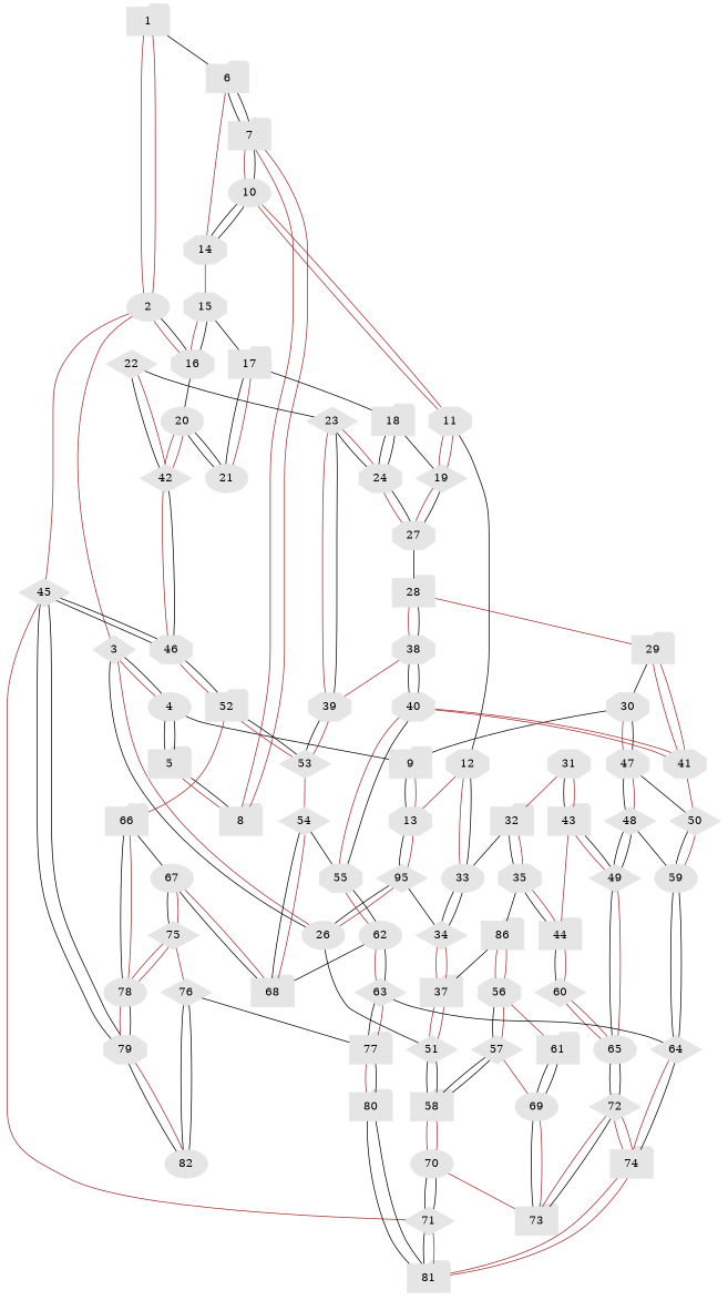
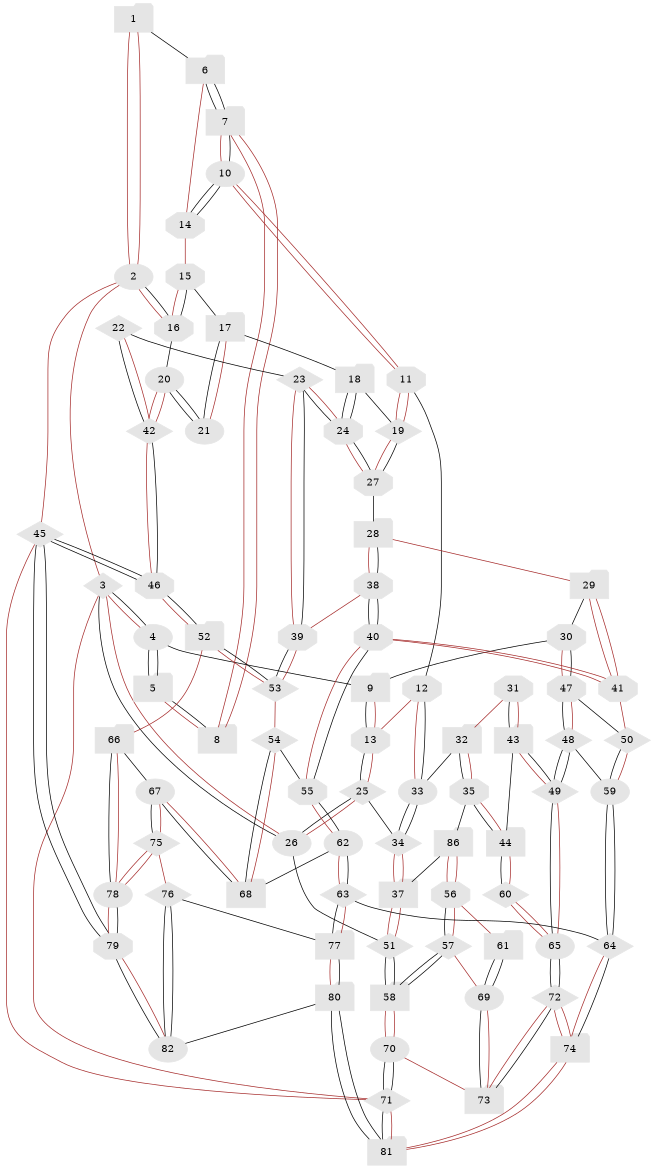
  graph {
    node [color=gray90 shape=folder style=filled]
    edge [color=black]
    2 [shape=ellipse]
    1
    6
    3 [shape=diamond]
    16 [shape=octagon]
    45 [shape=diamond]
    7
    14 [shape=octagon]
    4 [shape=ellipse]
    26 [shape=ellipse]
    71 [shape=diamond]
    20 [shape=ellipse]
    46 [shape=octagon]
    79 [shape=octagon]
    5
    9
    51 [shape=diamond]
    81
    8
    13 [shape=octagon]
    10 [shape=ellipse]
    15 [shape=octagon]
    11 [shape=octagon]
-   25 [shape=diamond label=95]
+   25 [shape=diamond]
    12 [shape=octagon]
    19 [shape=diamond]
    33 [shape=ellipse]
    27 [shape=octagon]
    34 [shape=diamond]
    17
    18
    21 [shape=ellipse]
    42 [shape=diamond]
    24 [shape=octagon]
    28
    22 [shape=diamond]
    23 [shape=diamond]
    39 [shape=octagon]
    53 [shape=diamond]
    37
    58
    29
    38 [shape=octagon]
    30 [shape=octagon]
    41 [shape=octagon]
    40 [shape=octagon]
    47 [shape=octagon]
    50 [shape=diamond]
    31 [shape=octagon]
    32
    43
    48 [shape=diamond]
    35 [shape=octagon]
    44
    49 [shape=diamond]
    n56 [label=86]
    56 [shape=octagon]
    60 [shape=diamond]
    57 [shape=diamond]
    61
    55 [shape=octagon]
    54 [shape=diamond]
    62 [shape=ellipse]
    59 [shape=ellipse]
    52
    65 [shape=ellipse]
    82 [shape=ellipse]
    66
    64 [shape=diamond]
    72 [shape=diamond]
    70 [shape=ellipse]
    67 [shape=ellipse]
    78 [shape=ellipse]
    68
    63 [shape=diamond]
    69 [shape=ellipse]
    73
    74
    77
    80
    75 [shape=diamond]
    76 [shape=diamond]
    2 -- 3 [color=brown]
    2 -- 16 [color=brown]
    2 -- 16
    2 -- 45 [color=brown]
    1 -- 2 [color=brown]
    1 -- 2 [color=brown]
    1 -- 6
    6 -- 7
    6 -- 7
    6 -- 14 [color=brown]
    3 -- 4 [color=brown]
    3 -- 4
    3 -- 26
    3 -- 26 [color=brown]
+   3 -- 71 [color=brown]
    16 -- 20
    45 -- 71 [color=brown]
    45 -- 46
    45 -- 46
    45 -- 79
    45 -- 79
    7 -- 8 [color=brown]
    7 -- 8 [color=brown]
    7 -- 10 [color=brown]
    7 -- 10
    14 -- 15 [color=brown]
    4 -- 5
    4 -- 5
    4 -- 9
    26 -- 51
    71 -- 81
    71 -- 81 [color=brown]
    20 -- 21
    20 -- 21
    20 -- 42 [color=brown]
    20 -- 42 [color=brown]
    46 -- 52 [color=brown]
    46 -- 52
    79 -- 82
    79 -- 82 [color=brown]
    5 -- 8 [color=brown]
    5 -- 8
    9 -- 13
    9 -- 13 [color=brown]
    51 -- 58
    51 -- 58
    13 -- 25
    13 -- 25 [color=brown]
    10 -- 14
    10 -- 14
    10 -- 11 [color=brown]
    10 -- 11 [color=brown]
    15 -- 16 [color=brown]
    15 -- 16
    15 -- 17
    11 -- 12
    11 -- 19 [color=brown]
    11 -- 19 [color=brown]
    25 -- 26
    25 -- 26 [color=brown]
    25 -- 34
    12 -- 13 [color=brown]
    12 -- 33 [color=brown]
    12 -- 33
    19 -- 27 [color=brown]
    19 -- 27
    33 -- 34
    33 -- 34
    27 -- 28
    34 -- 37 [color=brown]
    34 -- 37 [color=brown]
    17 -- 18
    17 -- 21
    17 -- 21 [color=brown]
    18 -- 19
    18 -- 24
    18 -- 24
    42 -- 46 [color=brown]
    42 -- 46
    24 -- 27 [color=brown]
    24 -- 27
    28 -- 29 [color=brown]
    28 -- 38 [color=brown]
    28 -- 38
    22 -- 42
    22 -- 42 [color=brown]
    22 -- 23
    23 -- 24
    23 -- 24 [color=brown]
    23 -- 39 [color=brown]
    23 -- 39
    39 -- 53
    39 -- 53 [color=brown]
    53 -- 54 [color=brown]
    37 -- 51 [color=brown]
    37 -- 51 [color=brown]
    58 -- 70 [color=brown]
    58 -- 70 [color=brown]
    29 -- 30
    29 -- 41 [color=brown]
    29 -- 41 [color=brown]
    38 -- 39 [color=brown]
    38 -- 40
    38 -- 40
    30 -- 9
    30 -- 47 [color=brown]
    30 -- 47
    41 -- 50 [color=brown]
    40 -- 41 [color=brown]
    40 -- 41 [color=brown]
    40 -- 55 [color=brown]
    40 -- 55
    47 -- 50
    47 -- 48
    47 -- 48 [color=brown]
    50 -- 59
    50 -- 59 [color=brown]
    31 -- 32 [color=brown]
    31 -- 43
    31 -- 43 [color=brown]
    32 -- 33
    32 -- 35
    32 -- 35 [color=brown]
-   43 -- 44 [color=brown]
+   43 -- 44
    43 -- 49 [color=brown]
    43 -- 49
    48 -- 49
    48 -- 49
    48 -- 59
    35 -- 44
    35 -- 44 [color=brown]
    35 -- n56
    44 -- 60
    44 -- 60 [color=brown]
    49 -- 65
    49 -- 65 [color=brown]
    n56 -- 37
    n56 -- 56 [color=brown]
    n56 -- 56 [color=brown]
    56 -- 57
    56 -- 57 [color=brown]
    56 -- 61 [color=brown]
    60 -- 65 [color=brown]
    60 -- 65 [color=brown]
    57 -- 58
    57 -- 58
    57 -- 69 [color=brown]
    61 -- 69
    61 -- 69
    55 -- 62 [color=brown]
    55 -- 62
    54 -- 55
    54 -- 68
    54 -- 68 [color=brown]
    62 -- 68
    62 -- 63 [color=brown]
    62 -- 63
    59 -- 64
    59 -- 64
    52 -- 53 [color=brown]
    52 -- 53
    52 -- 66 [color=brown]
    65 -- 72
    65 -- 72
    66 -- 67
    66 -- 78
    66 -- 78 [color=brown]
    64 -- 74 [color=brown]
    64 -- 74
    72 -- 73 [color=brown]
    72 -- 73
    72 -- 74 [color=brown]
    72 -- 74 [color=brown]
    70 -- 71
    70 -- 71
    70 -- 73 [color=brown]
    67 -- 68
    67 -- 68 [color=brown]
    67 -- 75
    67 -- 75 [color=brown]
    78 -- 79 [color=brown]
    78 -- 79
    63 -- 64
    63 -- 77
    63 -- 77 [color=brown]
    69 -- 73
    69 -- 73 [color=brown]
    74 -- 81 [color=brown]
    74 -- 81 [color=brown]
    77 -- 80 [color=brown]
    77 -- 80
    80 -- 81
    80 -- 81
+   80 -- 82
    75 -- 78 [color=brown]
    75 -- 78 [color=brown]
    75 -- 76 [color=brown]
    76 -- 82
    76 -- 82
    76 -- 77
  }
